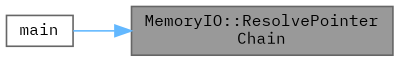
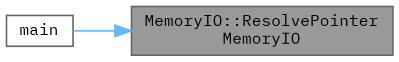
  digraph {
    rankdir=RL
    fontname="IBM Plex Mono"
    node [fontname="IBM Plex Mono" fontsize=10 shape=box style=filled]
-   n1 [color=gray40 fillcolor=grey60 fontcolor=black height=0.2 label="MemoryIO::ResolvePointer\lChain" width=0.4]
+   n1 [color=gray40 fillcolor=grey60 fontcolor=black height=0.2 label="MemoryIO::ResolvePointer\lMemoryIO" width=0.4]
    n2 [color=grey40 fillcolor=white height=0.2 label=main width=0.4]
    n1 -> n2 [color=steelblue1 dir=back fontname="IBM Plex Mono" fontsize=10 labelfontname=Helvetica labelfontsize=10 style=solid]
  }
